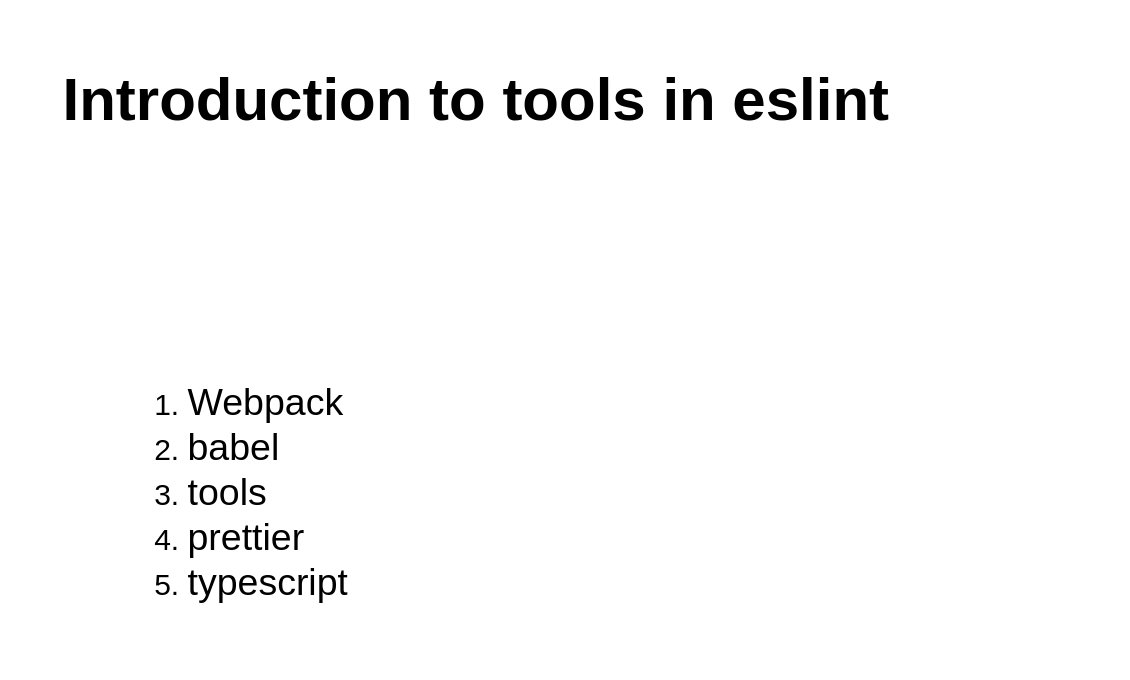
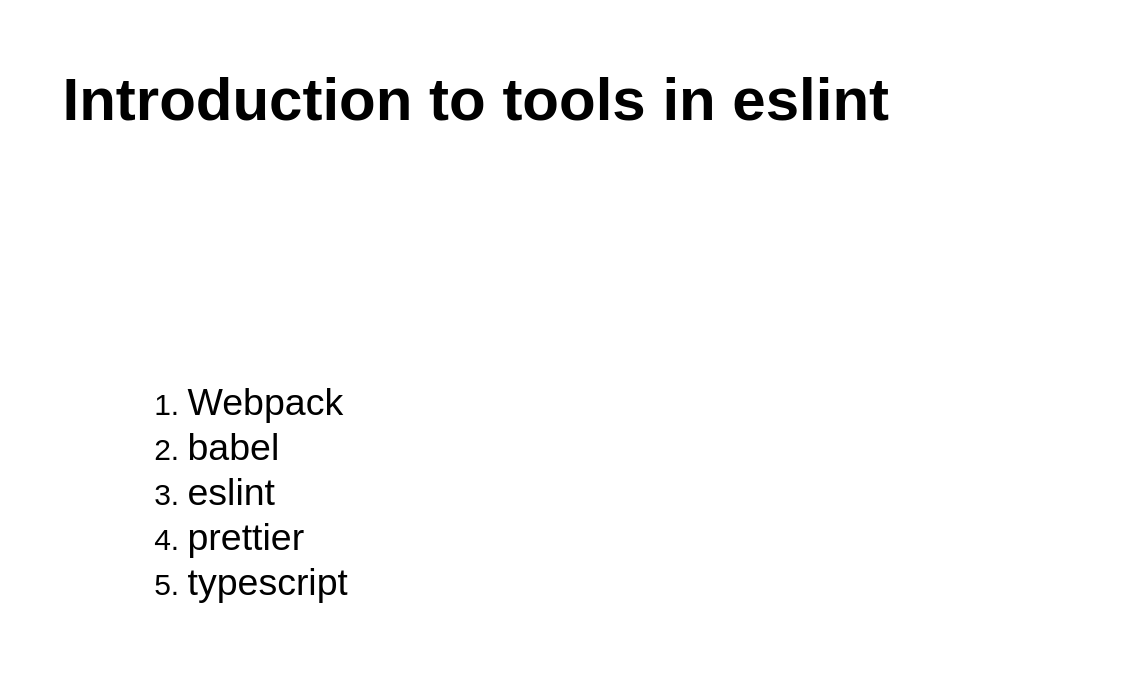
  <mxCell id="0" />
  <mxCell id="1" parent="0" />
  <mxCell id="2" value="&lt;h1&gt;Introduction to tools in eslint&amp;nbsp;&lt;/h1&gt;&lt;p&gt;&lt;br&gt;&lt;/p&gt;" style="text;html=1;strokeColor=none;fillColor=none;spacing=5;spacingTop=-20;whiteSpace=wrap;overflow=hidden;rounded=0;" vertex="1" parent="1"><mxGeometry x="20" y="20" width="410" height="60" as="geometry" /></mxCell>
- <mxCell id="3" value="&lt;ol&gt;&lt;li&gt;&lt;span style=&quot;font-size: 15px&quot;&gt;Webpack&lt;/span&gt;&lt;/li&gt;&lt;li&gt;&lt;span style=&quot;font-size: 15px&quot;&gt;babel&lt;/span&gt;&lt;/li&gt;&lt;li&gt;&lt;span style=&quot;font-size: 15px&quot;&gt;tools&lt;/span&gt;&lt;/li&gt;&lt;li&gt;&lt;span style=&quot;font-size: 15px&quot;&gt;prettier&lt;/span&gt;&lt;/li&gt;&lt;li&gt;&lt;span style=&quot;font-size: 15px&quot;&gt;typescript&lt;/span&gt;&lt;/li&gt;&lt;/ol&gt;" style="text;html=1;strokeColor=none;fillColor=none;spacing=5;spacingTop=-20;whiteSpace=wrap;overflow=hidden;rounded=0;" vertex="1" parent="1"><mxGeometry x="30" y="150" width="180" height="100" as="geometry" /></mxCell>
+ <mxCell id="3" value="&lt;ol&gt;&lt;li&gt;&lt;span style=&quot;font-size: 15px&quot;&gt;Webpack&lt;/span&gt;&lt;/li&gt;&lt;li&gt;&lt;span style=&quot;font-size: 15px&quot;&gt;babel&lt;/span&gt;&lt;/li&gt;&lt;li&gt;&lt;span style=&quot;font-size: 15px&quot;&gt;eslint&lt;/span&gt;&lt;/li&gt;&lt;li&gt;&lt;span style=&quot;font-size: 15px&quot;&gt;prettier&lt;/span&gt;&lt;/li&gt;&lt;li&gt;&lt;span style=&quot;font-size: 15px&quot;&gt;typescript&lt;/span&gt;&lt;/li&gt;&lt;/ol&gt;" style="text;html=1;strokeColor=none;fillColor=none;spacing=5;spacingTop=-20;whiteSpace=wrap;overflow=hidden;rounded=0;" vertex="1" parent="1"><mxGeometry x="30" y="150" width="180" height="100" as="geometry" /></mxCell>
